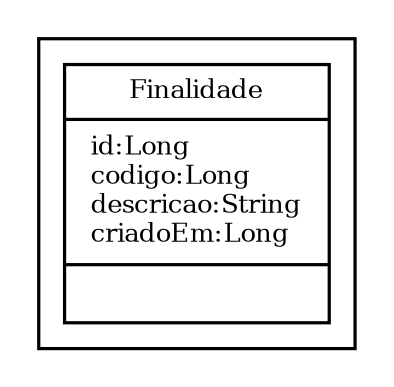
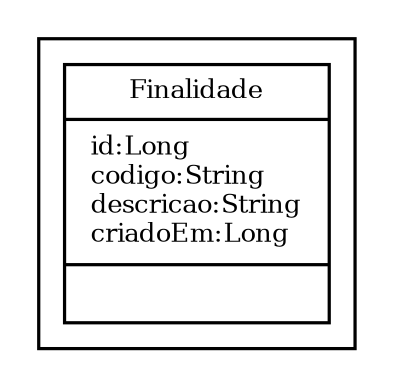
  digraph {
    fontname="Times-Roman"
    fontsize=8
-   n1 [fontname="Times-Roman" fontsize=8 label="{Finalidade|id:Long\lcodigo:Long\ldescricao:String\lcriadoEm:Long\l|\l}" shape=record]
+   n1 [fontname="Times-Roman" fontsize=8 label="{Finalidade|id:Long\lcodigo:String\ldescricao:String\lcriadoEm:Long\l|\l}" shape=record]
    subgraph cluster_1 {
      n1
    }
  }
